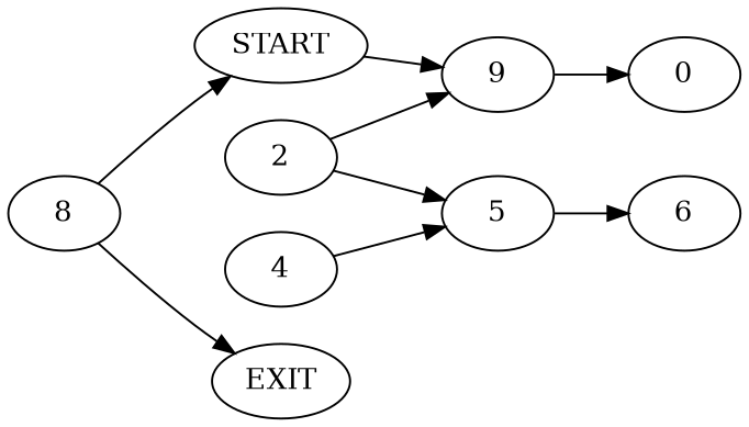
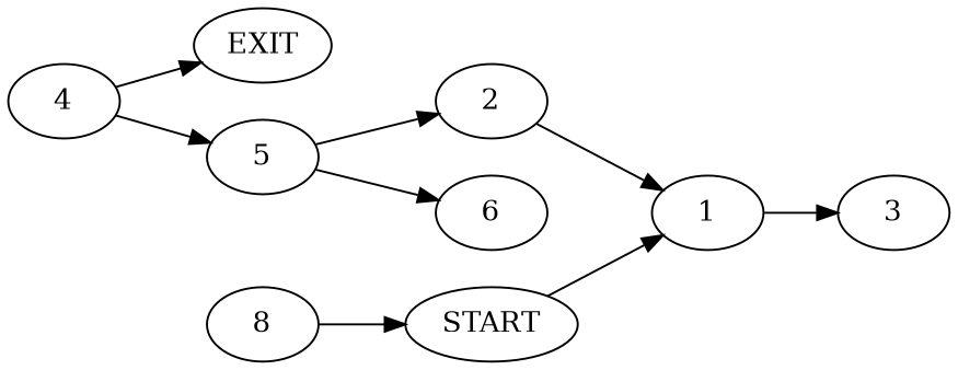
  digraph {
    rankdir=LR
    n1 [label=START]
-   1 [label=9]
-   3 [label=0]
+   1
+   3
    8
    n5 [label=EXIT]
    2
    5
    6
    4
    n1 -> 1
    1 -> 3
    8 -> n1
-   8 -> n5
+   4 -> n5
    2 -> 1
-   2 -> 5
+   5 -> 2
    5 -> 6
    4 -> 5
  }
